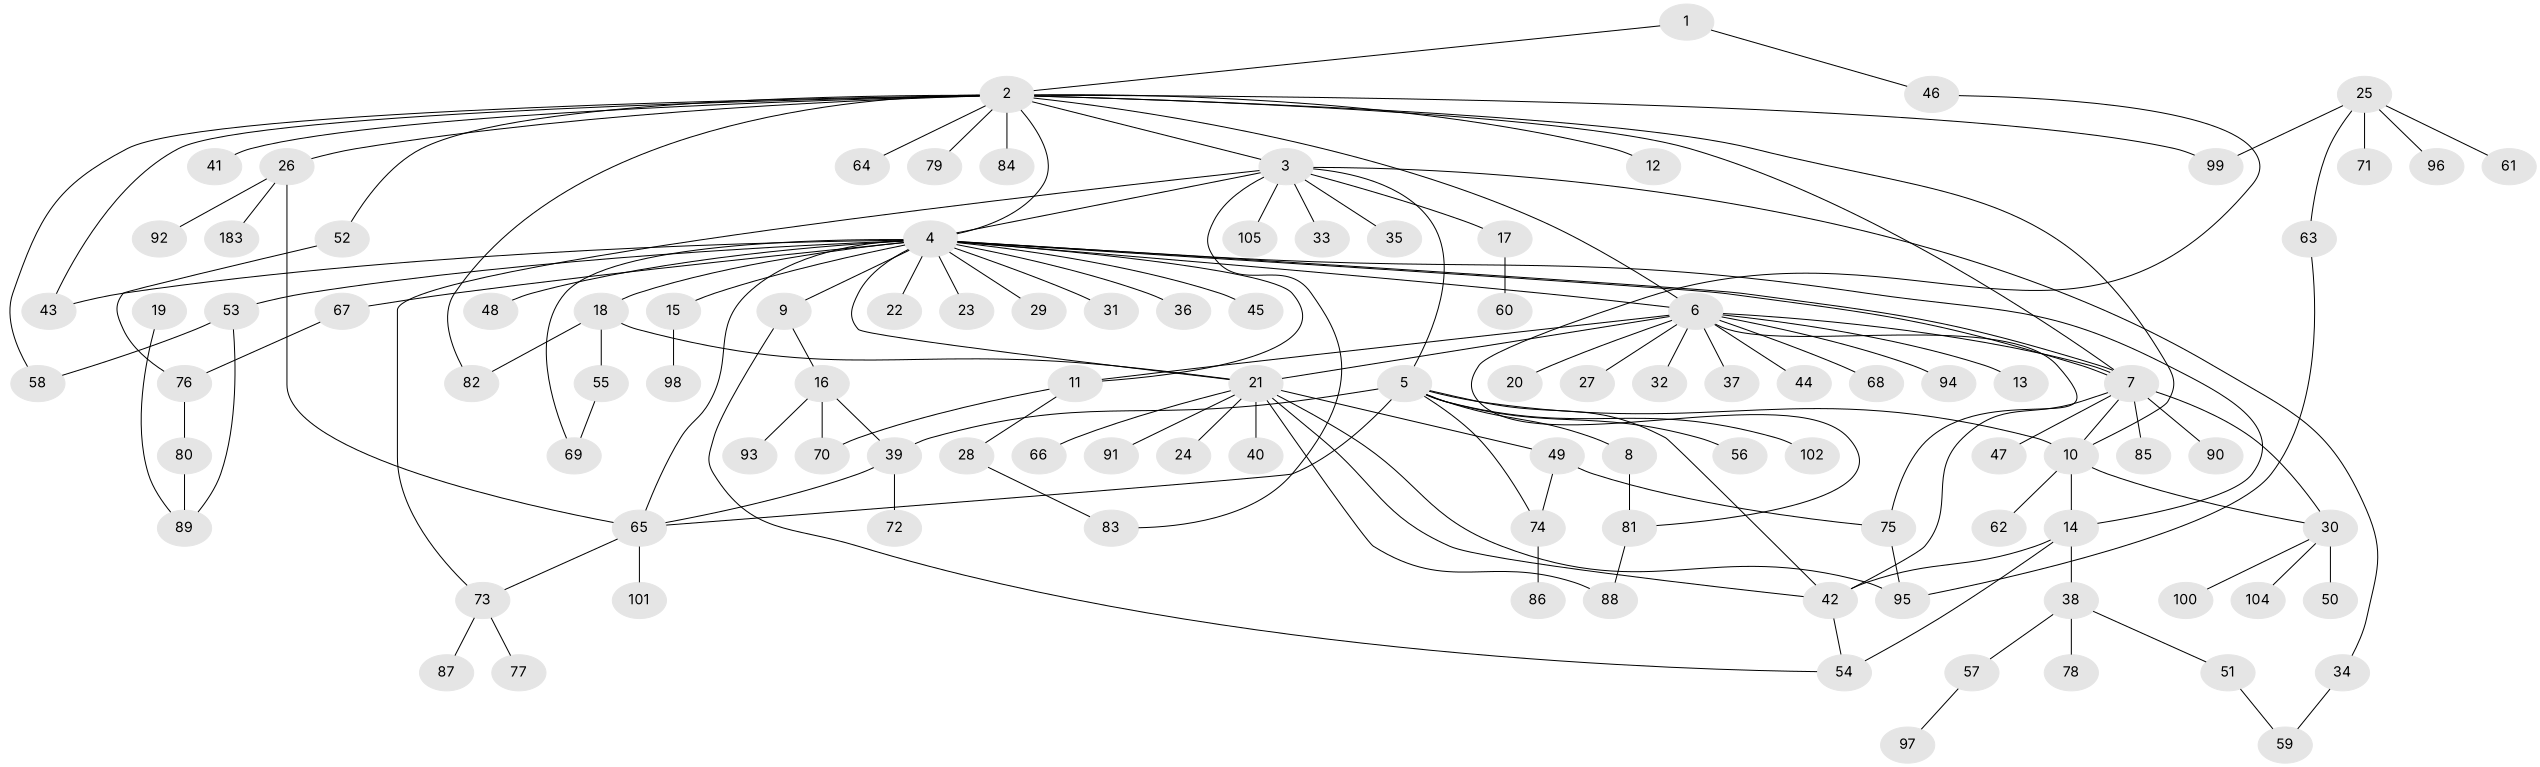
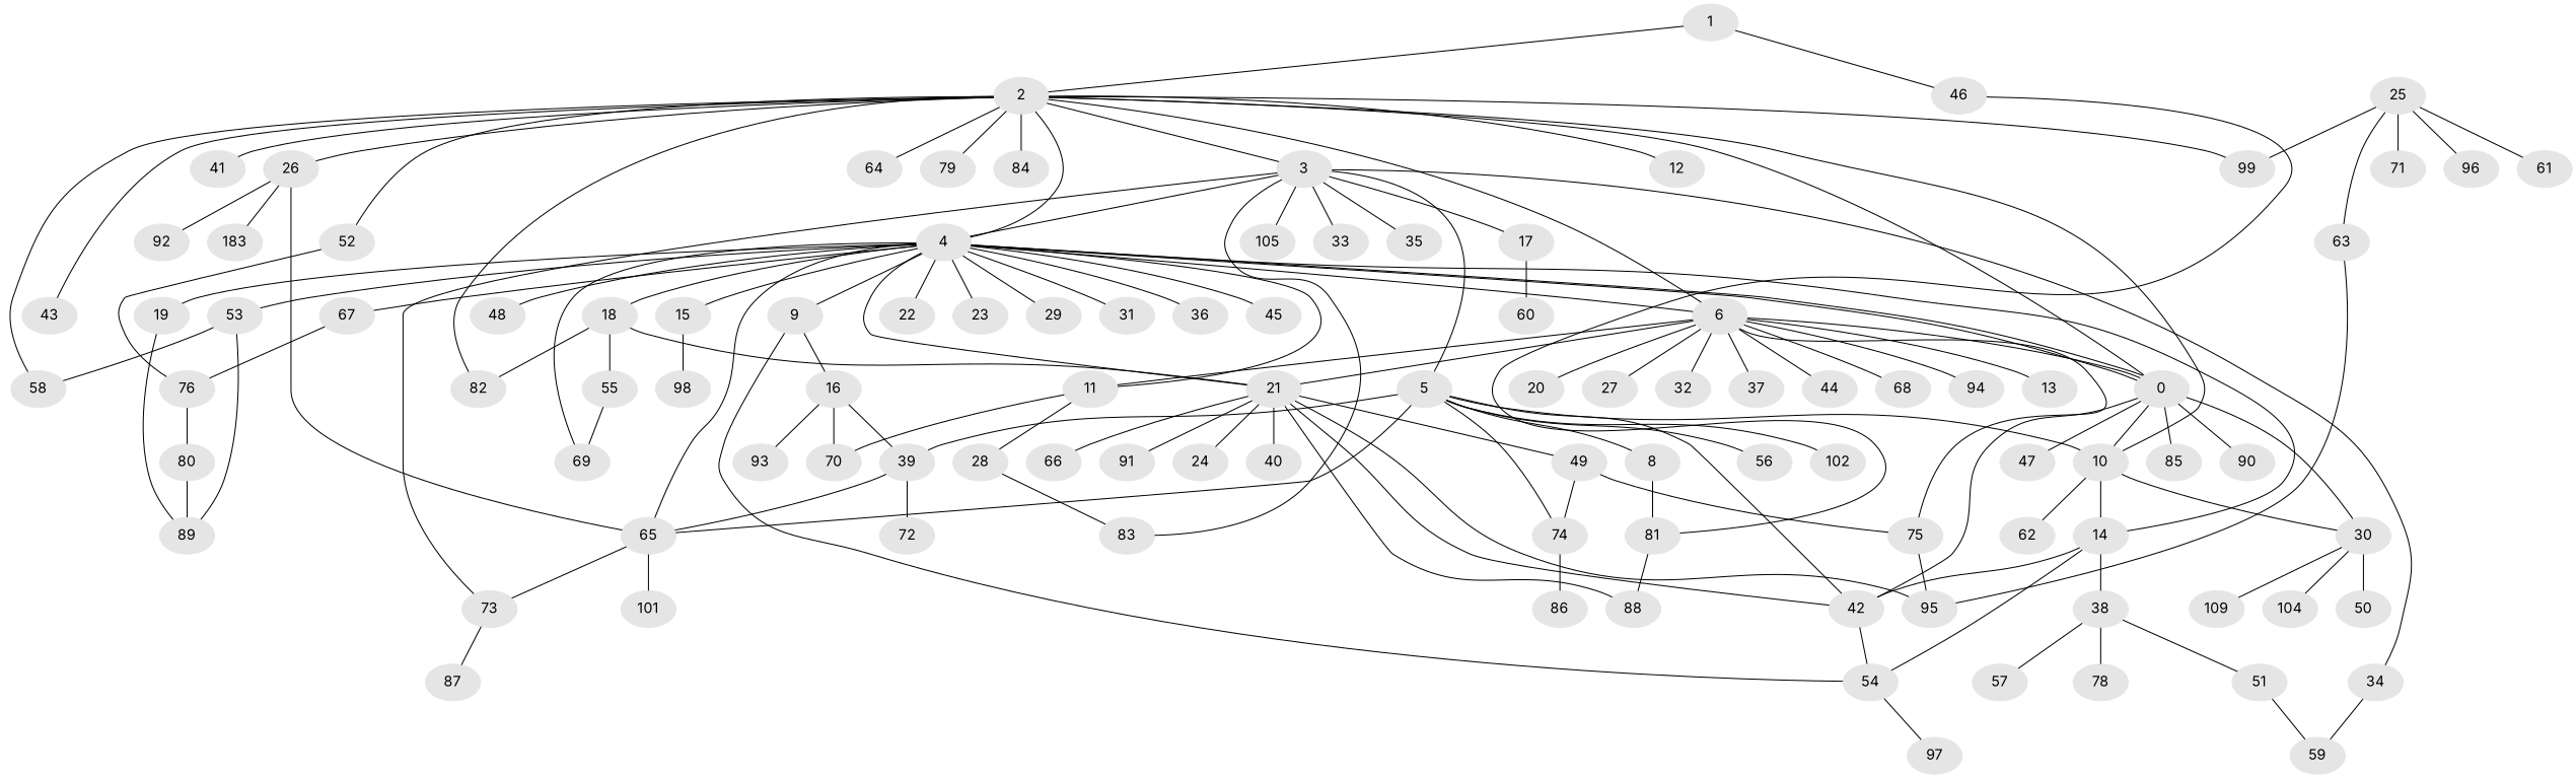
  graph {
    fontname=Inter
    node [color=gray90 fontname=Inter style=filled]
    edge [fontname=Inter]
    1
    2
    46
    3
    4
    6
-   7
+   7 [label=0]
    10
    12
    26
    41
    43
    52
    58
    64
    79
    82
    84
    99
    81
    5
    17
    33
    34
    35
    73
    83
    105
    9
    11
    14
    15
    18
    19
    21
    22
    23
    29
    31
    36
    45
    48
    53
    65
    67
    69
    13
    20
    27
    32
    37
    44
    68
    75
    94
    42
    30
    47
    85
    90
    62
    25
    61
    63
    71
    96
    92
    n68 [label=183]
    76
    8
    39
    56
    74
    102
    60
    59
-   77
    87
    16
    54
    28
    70
    38
    98
    55
    89
    24
    40
    49
    66
    88
    91
    95
    101
    72
    86
    50
-   100
+   100 [label=109]
    104
    93
    97
    51
    57
    78
    80
    1 -- 2
    1 -- 46
    2 -- 3
    2 -- 4
    2 -- 6
    2 -- 7
    2 -- 10
    2 -- 12
    2 -- 26
    2 -- 41
    2 -- 43
    2 -- 52
    2 -- 58
    2 -- 64
    2 -- 79
    2 -- 82
    2 -- 84
    2 -- 99
    46 -- 81
    3 -- 4
    3 -- 5
    3 -- 17
    3 -- 33
    3 -- 34
    3 -- 35
    3 -- 73
    3 -- 83
    3 -- 105
    4 -- 6
    4 -- 7
    4 -- 7
    4 -- 9
    4 -- 11
    4 -- 14
    4 -- 15
    4 -- 18
-   4 -- 43
+   4 -- 19
    4 -- 21
    4 -- 22
    4 -- 23
    4 -- 29
    4 -- 31
    4 -- 36
    4 -- 45
    4 -- 48
    4 -- 53
    4 -- 65
    4 -- 67
    4 -- 69
    6 -- 7
    6 -- 11
    6 -- 21
    6 -- 13
    6 -- 20
    6 -- 27
    6 -- 32
    6 -- 37
    6 -- 44
    6 -- 68
    6 -- 75
    6 -- 94
    7 -- 10
    7 -- 42
    7 -- 30
    7 -- 47
    7 -- 85
    7 -- 90
    10 -- 14
    10 -- 30
    10 -- 62
    26 -- 65
    26 -- 92
    26 -- n68
    52 -- 76
    81 -- 88
    5 -- 10
    5 -- 65
    5 -- 42
    5 -- 8
    5 -- 39
    5 -- 56
    5 -- 74
    5 -- 102
    17 -- 60
    34 -- 59
-   73 -- 77
    73 -- 87
    9 -- 16
    9 -- 54
    11 -- 28
    11 -- 70
    14 -- 42
    14 -- 54
    14 -- 38
    15 -- 98
    18 -- 82
    18 -- 21
    18 -- 55
    19 -- 89
    21 -- 42
    21 -- 24
    21 -- 40
    21 -- 49
    21 -- 66
    21 -- 88
    21 -- 91
    21 -- 95
    53 -- 58
    53 -- 89
    65 -- 73
    65 -- 101
    67 -- 76
    75 -- 95
    42 -- 54
    30 -- 50
    30 -- 100
    30 -- 104
    25 -- 99
    25 -- 61
    25 -- 63
    25 -- 71
    25 -- 96
    63 -- 95
    76 -- 80
    8 -- 81
    39 -- 65
    39 -- 72
    74 -- 86
    16 -- 39
    16 -- 70
    16 -- 93
-   57 -- 97
+   54 -- 97
    28 -- 83
    38 -- 51
    38 -- 57
    38 -- 78
    55 -- 69
    49 -- 75
    49 -- 74
    51 -- 59
    80 -- 89
  }
